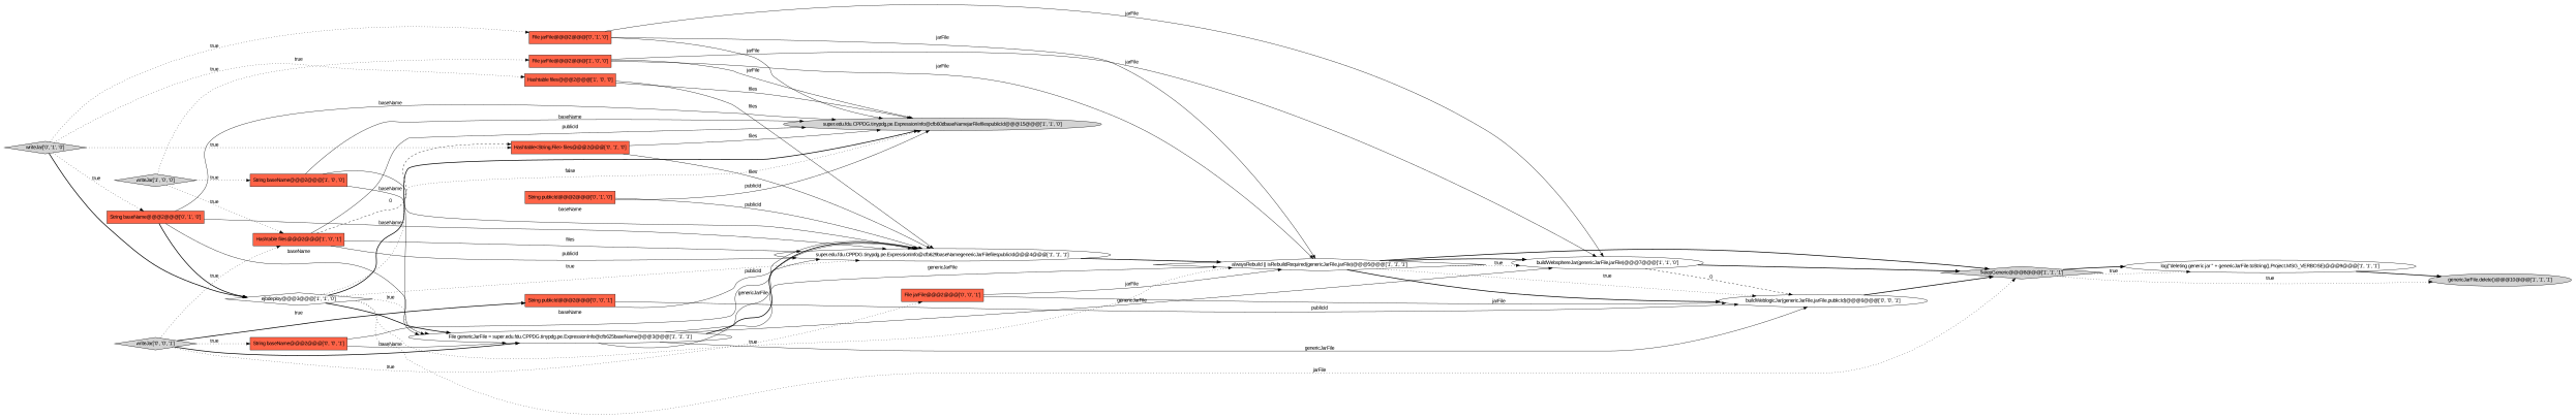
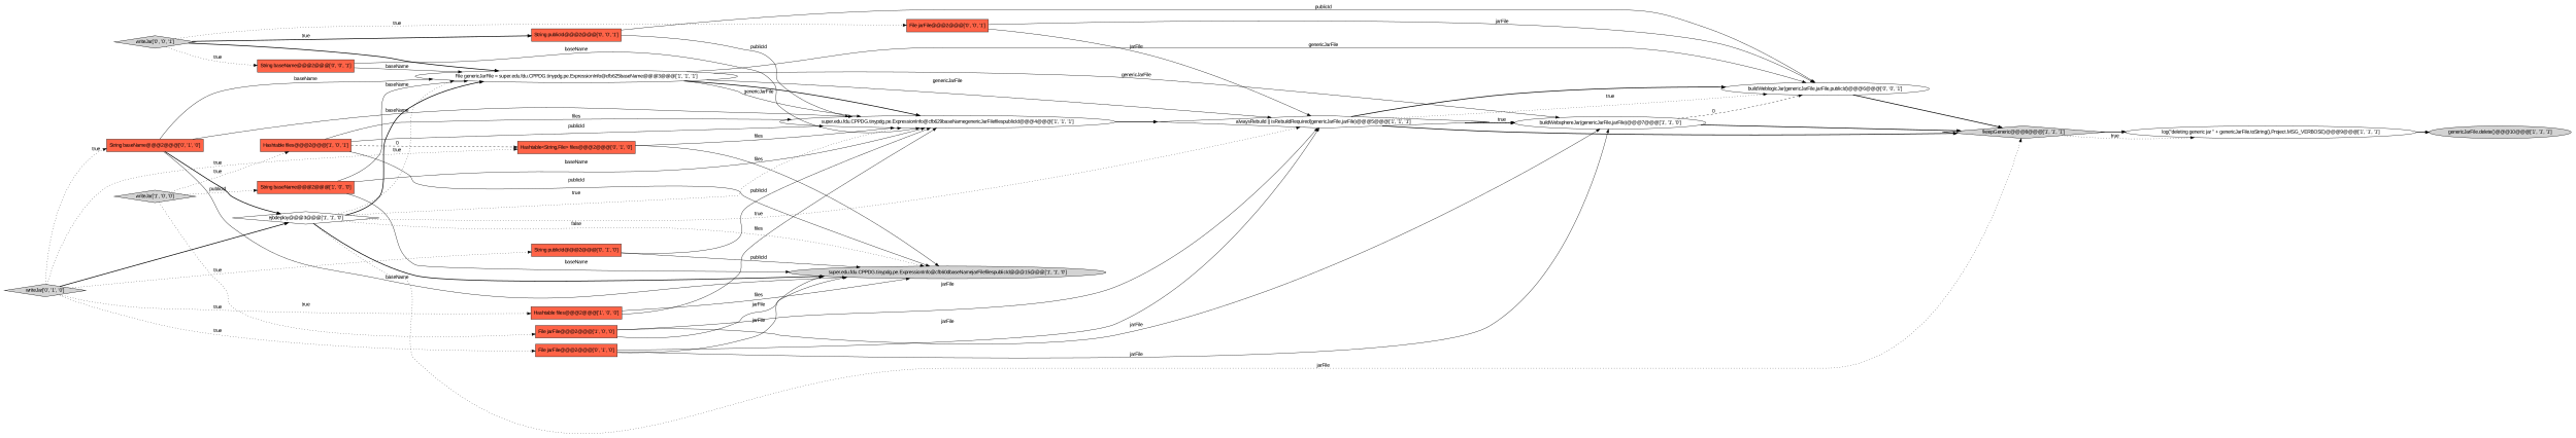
  digraph {
    fontname="Liberation Sans"
    rankdir=LR
    node [fillcolor=tomato fontname="Liberation Sans" shape=box style=filled]
    edge [fontname="Liberation Sans" style=solid]
    n1 [label="Hashtable<String,File> files@@@2@@@['0', '1', '0']"]
    n2 [fillcolor=white label="super.edu.fdu.CPPDG.tinypdg.pe.ExpressionInfo@cfb629baseNamegenericJarFilefilespublicId@@@4@@@['1', '1', '1']" shape=ellipse]
    n3 [fillcolor=lightgray label="super.edu.fdu.CPPDG.tinypdg.pe.ExpressionInfo@cfb60dbaseNamejarFilefilespublicId@@@15@@@['1', '1', '0']" shape=ellipse]
    n4 [fillcolor=white label="alwaysRebuild || isRebuildRequired(genericJarFile,jarFile)@@@5@@@['1', '1', '1']" shape=diamond]
    n5 [fillcolor=lightgray label="!keepGeneric@@@8@@@['1', '1', '1']" shape=diamond]
    n6 [fillcolor=white label="buildWebsphereJar(genericJarFile,jarFile)@@@7@@@['1', '1', '0']" shape=ellipse]
    n7 [fillcolor=white label="buildWeblogicJar(genericJarFile,jarFile,publicId)@@@6@@@['0', '0', '1']" shape=ellipse]
    n8 [fillcolor=white label="log(\"deleting generic jar \" + genericJarFile.toString(),Project.MSG_VERBOSE)@@@9@@@['1', '1', '1']" shape=ellipse]
    n9 [fillcolor=lightgray label="genericJarFile.delete()@@@10@@@['1', '1', '1']" shape=ellipse]
    n10 [label="File jarFile@@@2@@@['0', '0', '1']"]
    n11 [fillcolor=white label="ejbdeploy@@@3@@@['1', '1', '0']" shape=diamond]
    n12 [fillcolor=white label="File genericJarFile = super.edu.fdu.CPPDG.tinypdg.pe.ExpressionInfo@cfb625baseName@@@3@@@['1', '1', '1']" shape=ellipse]
    n13 [label="String baseName@@@2@@@['0', '1', '0']"]
    n14 [label="Hashtable files@@@2@@@['1', '0', '1']"]
    n15 [fillcolor=lightgray label="writeJar['1', '0', '0']" shape=diamond]
    n16 [label="String baseName@@@2@@@['1', '0', '0']"]
    n17 [label="File jarFile@@@2@@@['1', '0', '0']"]
    n18 [label="Hashtable files@@@2@@@['1', '0', '0']"]
    n19 [label="String publicId@@@2@@@['0', '0', '1']"]
    n20 [label="File jarFile@@@2@@@['0', '1', '0']"]
    n21 [fillcolor=lightgray label="writeJar['0', '1', '0']" shape=diamond]
    n22 [label="String publicId@@@2@@@['0', '1', '0']"]
    n23 [fillcolor=lightgray label="writeJar['0', '0', '1']" shape=diamond]
    n24 [label="String baseName@@@2@@@['0', '0', '1']"]
    n1 -> n2 [label=files]
    n1 -> n3 [label=files]
    n2 -> n4 [style=bold]
    n4 -> n5 [style=bold]
    n4 -> n6 [style=bold]
    n4 -> n6 [label=true style=dotted]
    n4 -> n7 [label=true style=dotted]
    n4 -> n7 [style=bold]
    n5 -> n8 [style=bold]
    n5 -> n8 [label=true style=dotted]
-   n5 -> n9 [label=true style=dotted]
    n6 -> n5 [style=bold]
    n6 -> n7 [label=0 style=dashed]
    n7 -> n5 [style=bold]
    n8 -> n9 [style=bold]
    n10 -> n4 [label=jarFile]
    n10 -> n7 [label=jarFile]
    n11 -> n2 [label=true style=dotted]
    n11 -> n3 [label=false style=dotted]
    n11 -> n3 [style=bold]
    n11 -> n4 [label=true style=dotted]
    n11 -> n5 [label=jarFile style=dotted]
    n11 -> n12 [label=true style=dotted]
    n11 -> n12 [style=bold]
    n12 -> n2 [label=genericJarFile]
    n12 -> n2 [style=bold]
    n12 -> n4 [label=genericJarFile]
    n12 -> n6 [label=genericJarFile]
    n12 -> n7 [label=genericJarFile]
    n13 -> n2 [label=baseName]
    n13 -> n3 [label=baseName]
    n13 -> n11 [style=bold]
    n13 -> n12 [label=baseName]
    n14 -> n1 [label=0 style=dashed]
    n14 -> n2 [label=files]
    n14 -> n2 [label=publicId]
    n14 -> n3 [label=publicId]
    n15 -> n14 [label=true style=dotted]
-   n15 -> n16 [label=true style=dotted]
+   n15 -> n16 [label=publicId style=dotted]
    n15 -> n17 [label=true style=dotted]
    n16 -> n2 [label=baseName]
    n16 -> n3 [label=baseName]
    n16 -> n12 [label=baseName]
    n17 -> n3 [label=jarFile]
    n17 -> n4 [label=jarFile]
    n17 -> n6 [label=jarFile]
    n18 -> n2 [label=files]
    n18 -> n3 [label=files]
    n19 -> n2 [label=publicId]
    n19 -> n7 [label=publicId]
    n20 -> n3 [label=jarFile]
    n20 -> n4 [label=jarFile]
    n20 -> n6 [label=jarFile]
    n21 -> n1 [label=true style=dotted]
    n21 -> n11 [style=bold]
    n21 -> n13 [label=true style=dotted]
    n21 -> n18 [label=true style=dotted]
    n21 -> n20 [label=true style=dotted]
+   n21 -> n22 [label=true style=dotted]
    n22 -> n2 [label=publicId]
    n22 -> n3 [label=publicId]
    n23 -> n10 [label=true style=dotted]
    n23 -> n12 [style=bold]
-   n23 -> n14 [label=true style=dotted]
    n23 -> n19 [label=true style=bold]
    n23 -> n24 [label=true style=dotted]
    n24 -> n2 [label=baseName]
    n24 -> n12 [label=baseName]
  }
